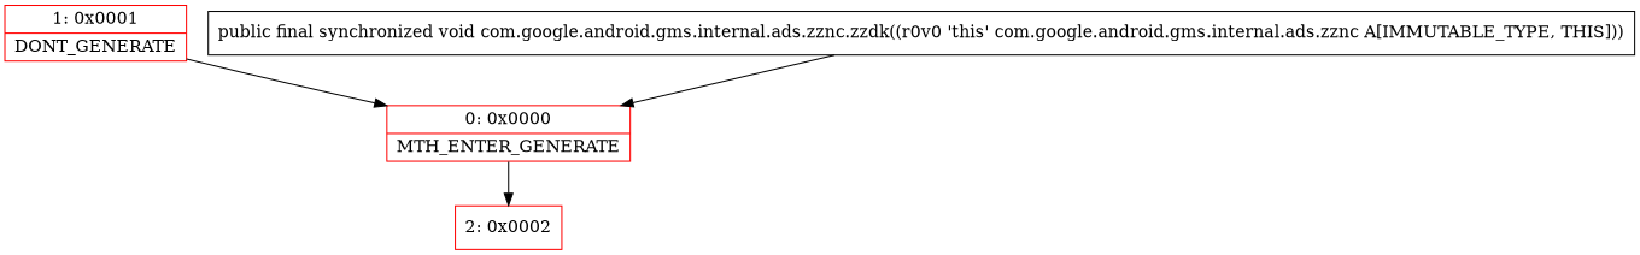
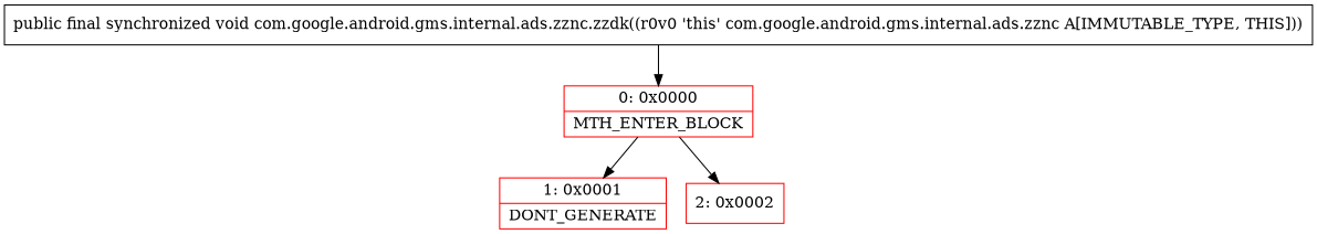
  digraph {
    node [color=red shape=record]
-   n1 [label="{0\:\ 0x0000|MTH_ENTER_GENERATE\l}"]
+   n1 [label="{0\:\ 0x0000|MTH_ENTER_BLOCK\l}"]
    n2 [label="{1\:\ 0x0001|DONT_GENERATE\l}"]
    n3 [label="{2\:\ 0x0002}"]
    n4 [label="{public final synchronized void com.google.android.gms.internal.ads.zznc.zzdk((r0v0 'this' com.google.android.gms.internal.ads.zznc A[IMMUTABLE_TYPE, THIS])) }" color=""]
    subgraph cluster_1 {
      label="R(0)"
    }
-   n2 -> n1
+   n1 -> n2
    n1 -> n3
    n4 -> n1
  }
